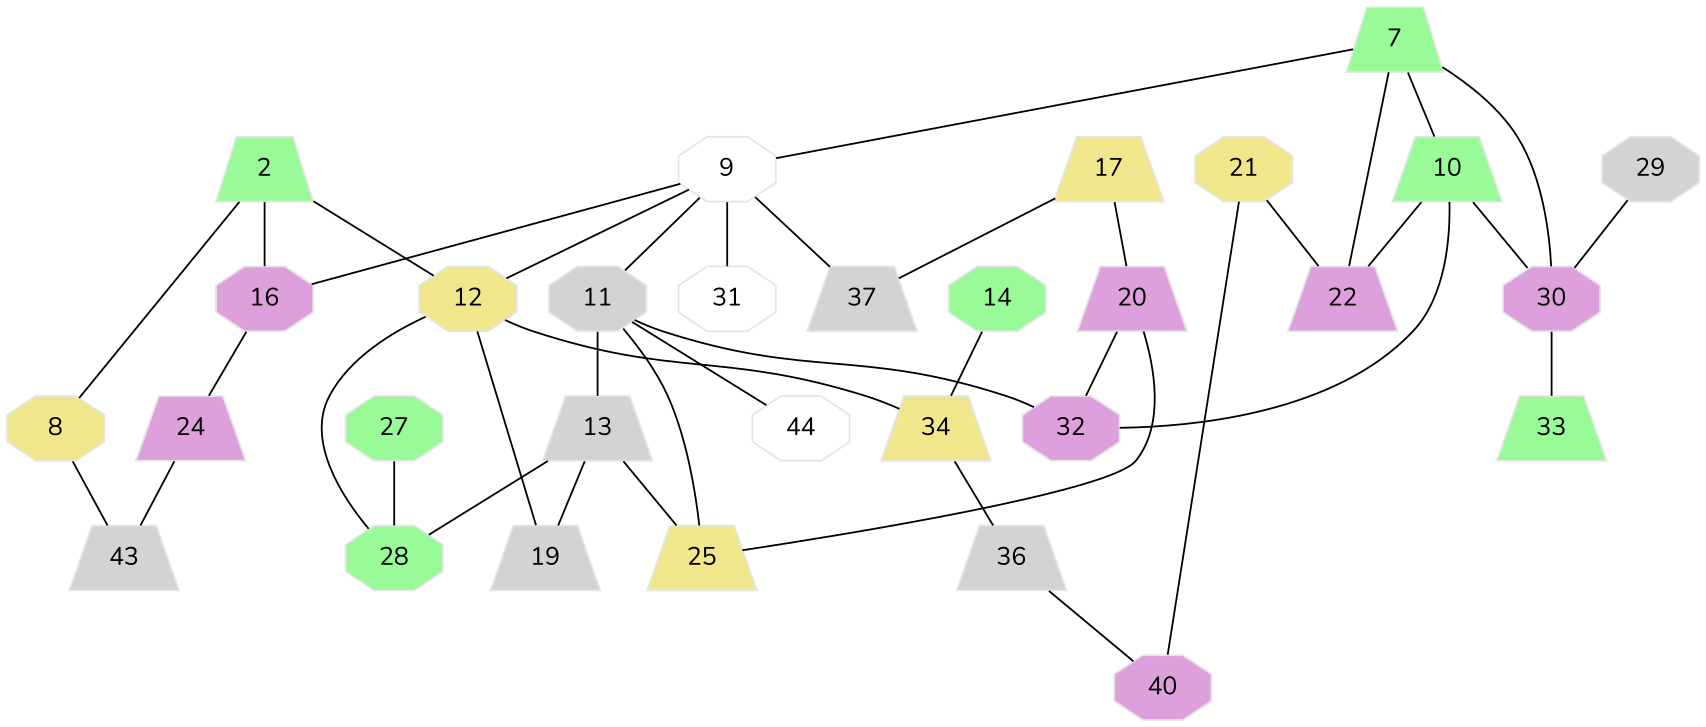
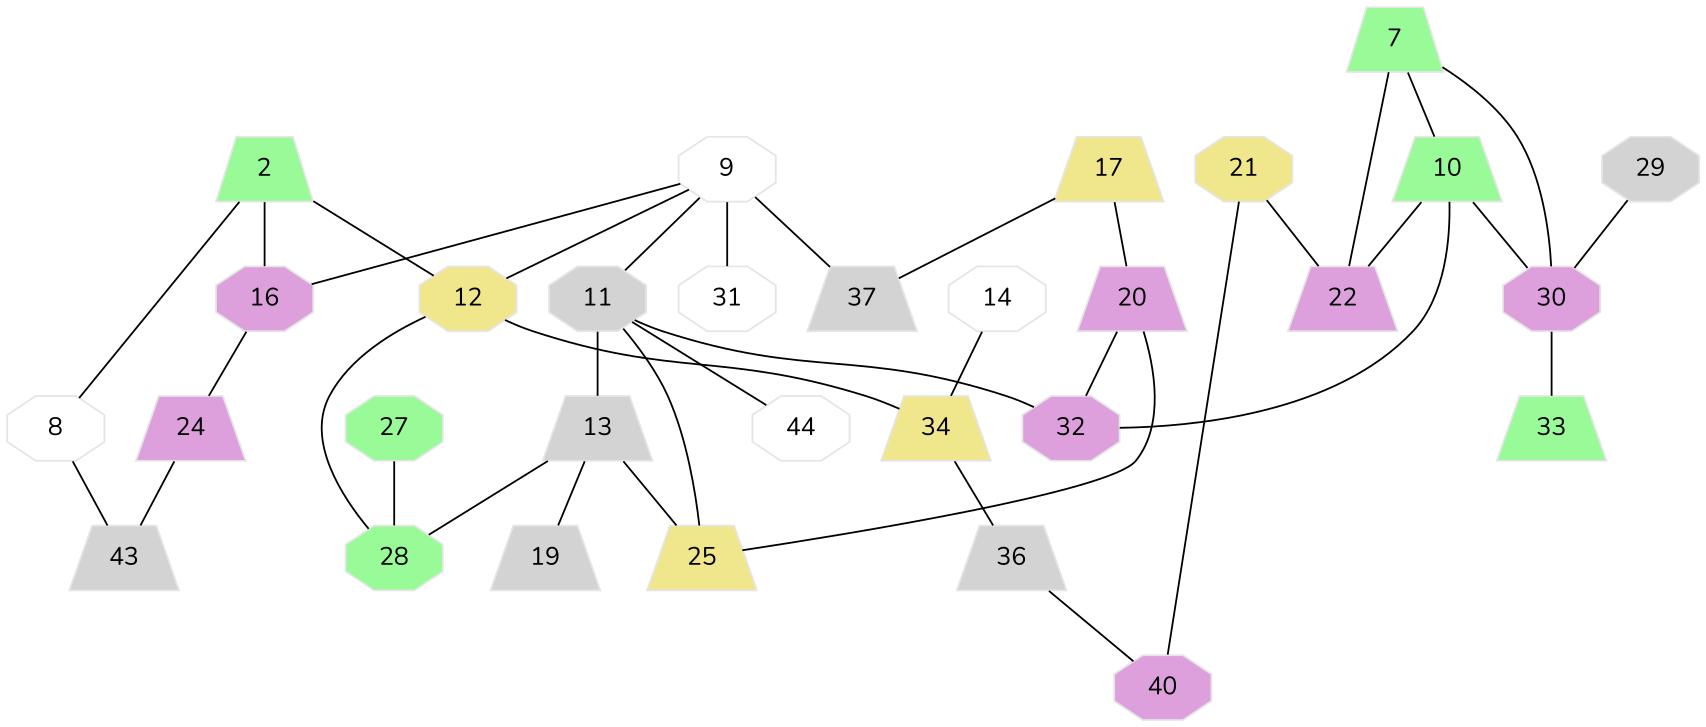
  graph {
    fontname=Nunito
    node [color=gray90 fillcolor=plum fontname=Nunito shape=octagon style=filled]
    edge [fontname=Nunito weight=1.0]
-   8 [fillcolor=khaki]
+   8 [fillcolor=white]
    2 [fillcolor=palegreen shape=trapezium]
    12 [fillcolor=khaki]
    16
    43 [fillcolor=lightgrey shape=trapezium]
    19 [fillcolor=lightgrey shape=trapezium]
    28 [fillcolor=palegreen]
    34 [fillcolor=khaki shape=trapezium]
    24 [shape=trapezium]
    9 [fillcolor=white]
    7 [fillcolor=palegreen shape=trapezium]
    10 [fillcolor=palegreen shape=trapezium]
    22 [shape=trapezium]
    30
    11 [fillcolor=lightgrey]
    31 [fillcolor=white]
    37 [fillcolor=lightgrey shape=trapezium]
    32
    33 [fillcolor=palegreen shape=trapezium]
    13 [fillcolor=lightgrey shape=trapezium]
    25 [fillcolor=khaki shape=trapezium]
    44 [fillcolor=white]
    36 [fillcolor=lightgrey shape=trapezium]
-   14 [fillcolor=palegreen]
+   14 [fillcolor=white]
    17 [fillcolor=khaki shape=trapezium]
    20 [shape=trapezium]
    21 [fillcolor=khaki]
    40
    27 [fillcolor=palegreen]
    29 [fillcolor=lightgrey]
    8 -- 43
    2 -- 8
    2 -- 12
    2 -- 16 [weight=2.0]
-   12 -- 19
    12 -- 28 [weight=2.0]
    12 -- 34 [weight=2.0]
    16 -- 24
    34 -- 36
    24 -- 43
    9 -- 12
    9 -- 16
    9 -- 11 [weight=2.0]
    9 -- 31 [weight=3.0]
    9 -- 37
-   7 -- 9
    7 -- 10
    7 -- 22
    7 -- 30
    10 -- 22
    10 -- 30
    10 -- 32
    30 -- 33
    11 -- 32
    11 -- 13
    11 -- 25
    11 -- 44
    13 -- 19
    13 -- 28
    13 -- 25
    36 -- 40
    14 -- 34
    17 -- 37
    17 -- 20 [weight=2.0]
    20 -- 32
    20 -- 25
    21 -- 22
    21 -- 40
    27 -- 28 [weight=2.0]
    29 -- 30
  }
